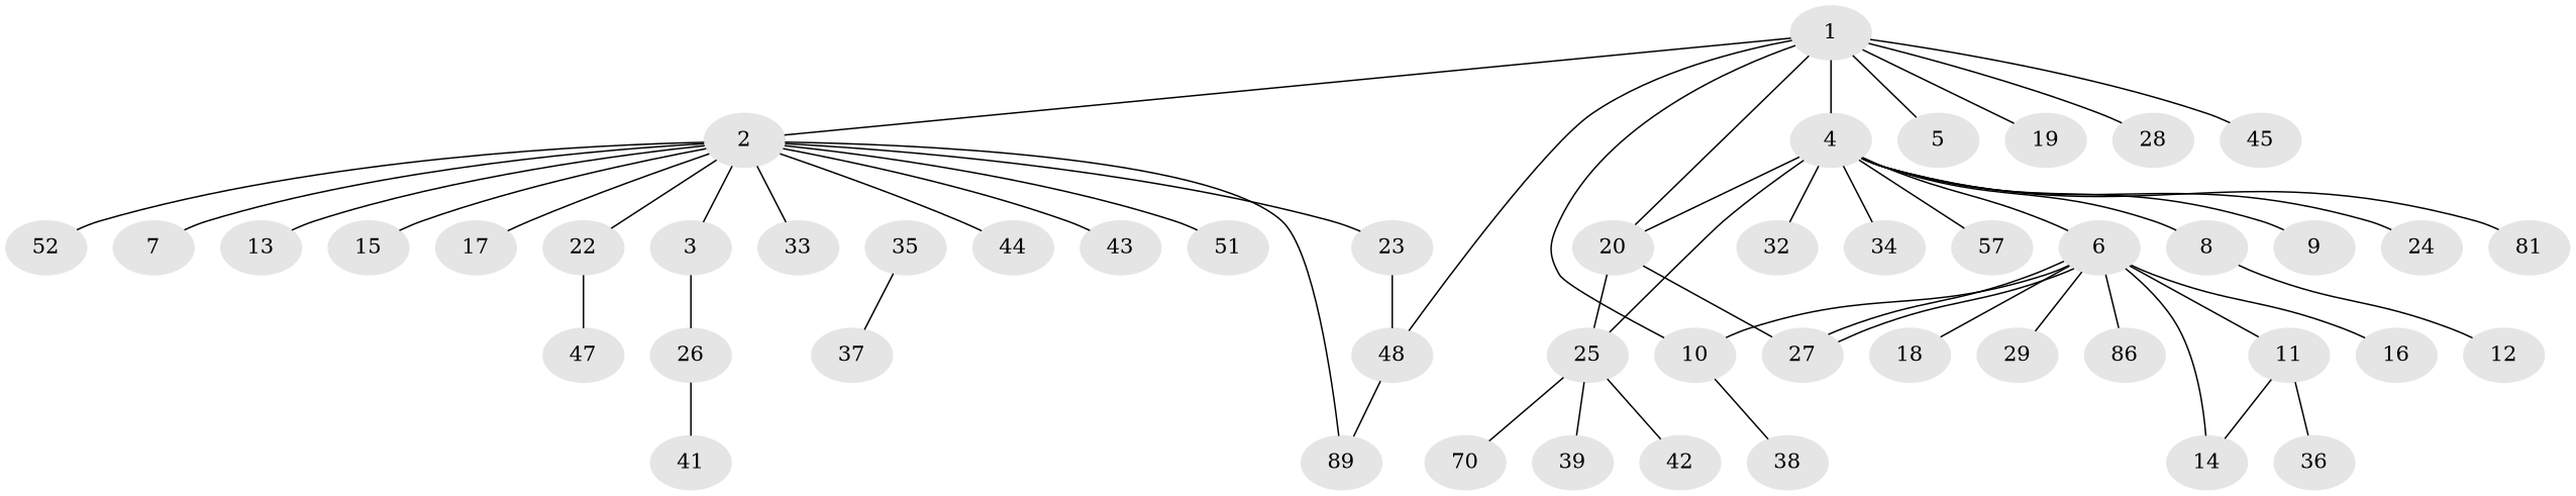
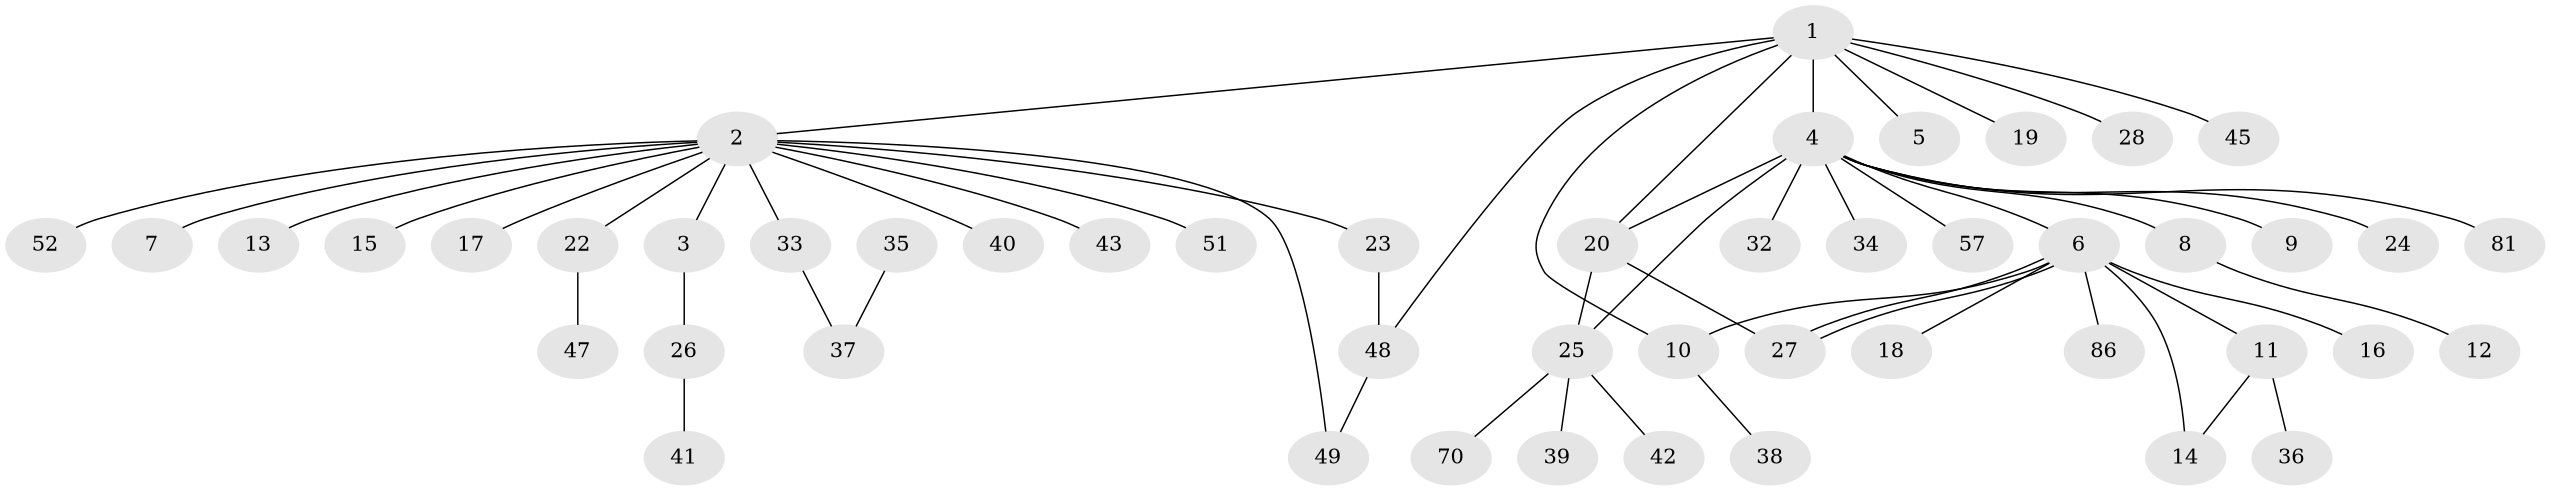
  graph {
    node [color=gray90 style=filled]
    1
    2
    4
    5
    10
    19
    20
    28
    45
    48
    3
    7
    13
    15
    17
    22
    23
    33
-   40 [label=44]
+   40
    43
-   49 [label=89]
+   49
    51
    52
    6
    8
    9
    24
    25
    n29 [label=81]
    32
    34
    n32 [label=57]
    38
    27
    35
    37
    26
    47
    41
    11
    14
    16
    18
-   29
    n45 [label=86]
    12
    n47 [label=70]
    39
    42
    36
    1 -- 2
    1 -- 4
    1 -- 5
    1 -- 10
    1 -- 19
    1 -- 20
    1 -- 28
    1 -- 45
    1 -- 48
    2 -- 3
    2 -- 7
    2 -- 13
    2 -- 15
    2 -- 17
    2 -- 22
    2 -- 23
    2 -- 33
    2 -- 40
    2 -- 43
    2 -- 49
    2 -- 51
    2 -- 52
    4 -- 20
    4 -- 6
    4 -- 8
    4 -- 9
    4 -- 24
    4 -- 25
    4 -- n29
    4 -- 32
    4 -- 34
    4 -- n32
    10 -- 38
    20 -- 25
    20 -- 27
    48 -- 49
    3 -- 26
    22 -- 47
    23 -- 48
+   33 -- 37
    6 -- 10
    6 -- 27
    6 -- 27
    6 -- 11
    6 -- 14
    6 -- 16
    6 -- 18
-   6 -- 29
    6 -- n45
    8 -- 12
    25 -- n47
    25 -- 39
    25 -- 42
    35 -- 37
    26 -- 41
    11 -- 14
    11 -- 36
  }
